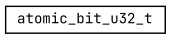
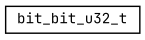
  digraph {
    rankdir=LR
    fontname="JetBrains Mono"
-   n1 [color=black fillcolor=white fontname="JetBrains Mono" fontsize=10 height=0.2 label=atomic_bit_u32_t shape=record style=filled width=0.4]
+   n1 [color=black fillcolor=white fontname="JetBrains Mono" fontsize=10 height=0.2 label=bit_bit_u32_t shape=record style=filled width=0.4]
  }
